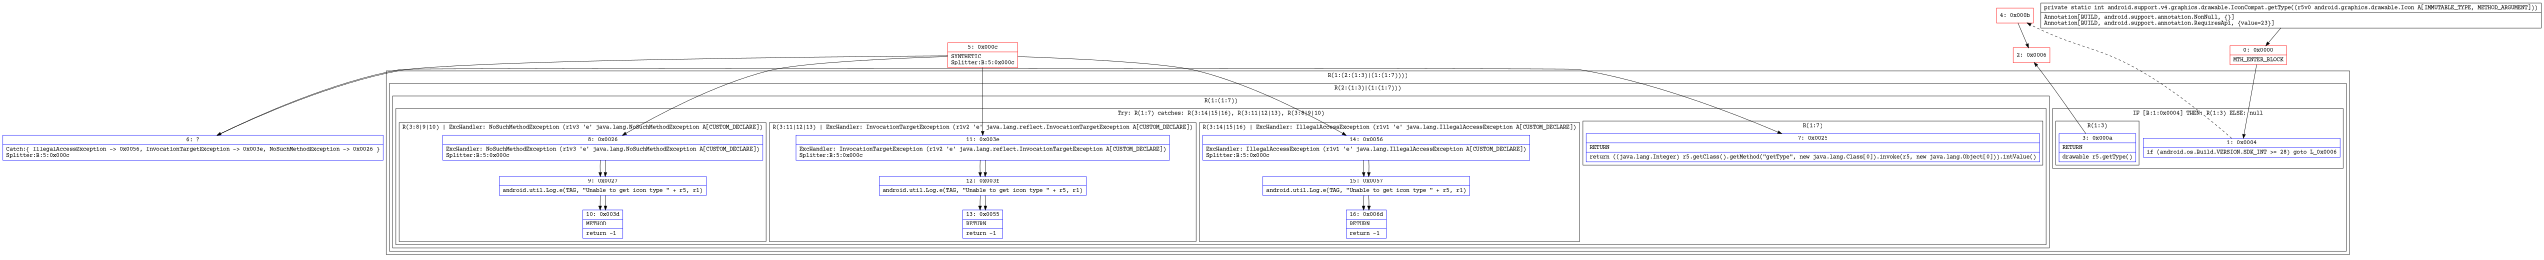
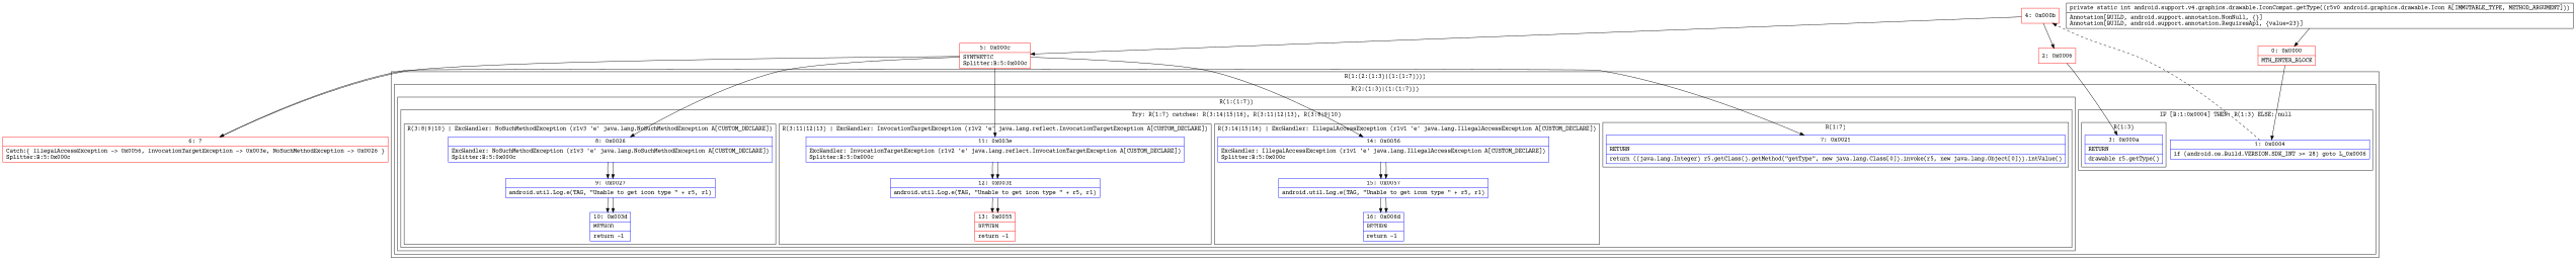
  digraph {
    fontname="Courier Prime"
    node [color=blue fontname="Courier Prime" shape=record]
    edge [fontname="Courier Prime"]
    n1 [label="{3\:\ 0x000a|RETURN\l|drawable r5.getType()\l}"]
    n2 [label="{1\:\ 0x0004|if (android.os.Build.VERSION.SDK_INT \>= 28) goto L_0x0006\l}"]
    n3 [label="{7\:\ 0x0025|RETURN\l|return ((java.lang.Integer) r5.getClass().getMethod(\"getType\", new java.lang.Class[0]).invoke(r5, new java.lang.Object[0])).intValue()\l}"]
    n4 [label="{14\:\ 0x0056|ExcHandler: IllegalAccessException (r1v1 'e' java.lang.IllegalAccessException A[CUSTOM_DECLARE])\lSplitter:B:5:0x000c\l}"]
    n5 [label="{15\:\ 0x0057|android.util.Log.e(TAG, \"Unable to get icon type \" + r5, r1)\l}"]
    n6 [label="{16\:\ 0x006d|RETURN\l|return \-1\l}"]
    n7 [label="{11\:\ 0x003e|ExcHandler: InvocationTargetException (r1v2 'e' java.lang.reflect.InvocationTargetException A[CUSTOM_DECLARE])\lSplitter:B:5:0x000c\l}"]
    n8 [label="{12\:\ 0x003f|android.util.Log.e(TAG, \"Unable to get icon type \" + r5, r1)\l}"]
-   n9 [label="{13\:\ 0x0055|RETURN\l|return \-1\l}"]
+   n9 [color=red label="{13\:\ 0x0055|RETURN\l|return \-1\l}"]
    n10 [label="{8\:\ 0x0026|ExcHandler: NoSuchMethodException (r1v3 'e' java.lang.NoSuchMethodException A[CUSTOM_DECLARE])\lSplitter:B:5:0x000c\l}"]
    n11 [label="{9\:\ 0x0027|android.util.Log.e(TAG, \"Unable to get icon type \" + r5, r1)\l}"]
    n12 [label="{10\:\ 0x003d|METHOD\l|return \-1\l}"]
    n13 [color=red label="{4\:\ 0x000b}"]
    n14 [color=red label="{2\:\ 0x0006}"]
    n15 [color=red label="{5\:\ 0x000c|SYNTHETIC\lSplitter:B:5:0x000c\l}"]
    n16 [color=red label="{0\:\ 0x0000|MTH_ENTER_BLOCK\l}"]
-   n17 [label="{6\:\ ?|Catch:\{ IllegalAccessException \-\> 0x0056, InvocationTargetException \-\> 0x003e, NoSuchMethodException \-\> 0x0026 \}\lSplitter:B:5:0x000c\l}"]
+   n17 [color=red label="{6\:\ ?|Catch:\{ IllegalAccessException \-\> 0x0056, InvocationTargetException \-\> 0x003e, NoSuchMethodException \-\> 0x0026 \}\lSplitter:B:5:0x000c\l}"]
    n18 [label="{private static int android.support.v4.graphics.drawable.IconCompat.getType((r5v0 android.graphics.drawable.Icon A[IMMUTABLE_TYPE, METHOD_ARGUMENT]))  | Annotation[BUILD, android.support.annotation.NonNull, \{\}]\lAnnotation[BUILD, android.support.annotation.RequiresApi, \{value=23\}]\l}" color=""]
    subgraph cluster_1 {
      label="R(1:(2:(1:3)|(1:(1:7))))"
      subgraph cluster_2 {
        label="R(2:(1:3)|(1:(1:7)))"
        subgraph cluster_3 {
          label="IF [B:1:0x0004] THEN: R(1:3) ELSE: null"
          n2
          subgraph cluster_4 {
            label="R(1:3)"
            n1
          }
        }
        subgraph cluster_5 {
          label="R(1:(1:7))"
          subgraph cluster_6 {
            label="Try: R(1:7) catches: R(3:14|15|16), R(3:11|12|13), R(3:8|9|10)"
            subgraph cluster_7 {
              label="R(1:7)"
              n3
            }
            subgraph cluster_8 {
              label="R(3:14|15|16) | ExcHandler: IllegalAccessException (r1v1 'e' java.lang.IllegalAccessException A[CUSTOM_DECLARE])\l"
              n4
              n5
              n6
            }
            subgraph cluster_9 {
              label="R(3:11|12|13) | ExcHandler: InvocationTargetException (r1v2 'e' java.lang.reflect.InvocationTargetException A[CUSTOM_DECLARE])\l"
              n7
              n8
              n9
            }
            subgraph cluster_10 {
              label="R(3:8|9|10) | ExcHandler: NoSuchMethodException (r1v3 'e' java.lang.NoSuchMethodException A[CUSTOM_DECLARE])\l"
              n10
              n11
              n12
            }
          }
        }
      }
    }
    subgraph cluster_11 {
      label="R(3:14|15|16) | ExcHandler: IllegalAccessException (r1v1 'e' java.lang.IllegalAccessException A[CUSTOM_DECLARE])\l"
    }
    subgraph cluster_12 {
      label="R(3:11|12|13) | ExcHandler: InvocationTargetException (r1v2 'e' java.lang.reflect.InvocationTargetException A[CUSTOM_DECLARE])\l"
    }
    subgraph cluster_13 {
      label="R(3:8|9|10) | ExcHandler: NoSuchMethodException (r1v3 'e' java.lang.NoSuchMethodException A[CUSTOM_DECLARE])\l"
    }
    n2 -> n13 [style=dashed]
    n4 -> n5
    n4 -> n5
    n5 -> n6
    n5 -> n6
    n7 -> n8
    n7 -> n8
    n8 -> n9
    n8 -> n9
    n10 -> n11
    n10 -> n11
    n11 -> n12
    n11 -> n12
    n13 -> n14
-   n1 -> n14
+   n13 -> n15
+   n14 -> n1
    n15 -> n4
    n15 -> n7
    n15 -> n10
    n15 -> n17
    n16 -> n2
    n17 -> n3
    n18 -> n16
  }
